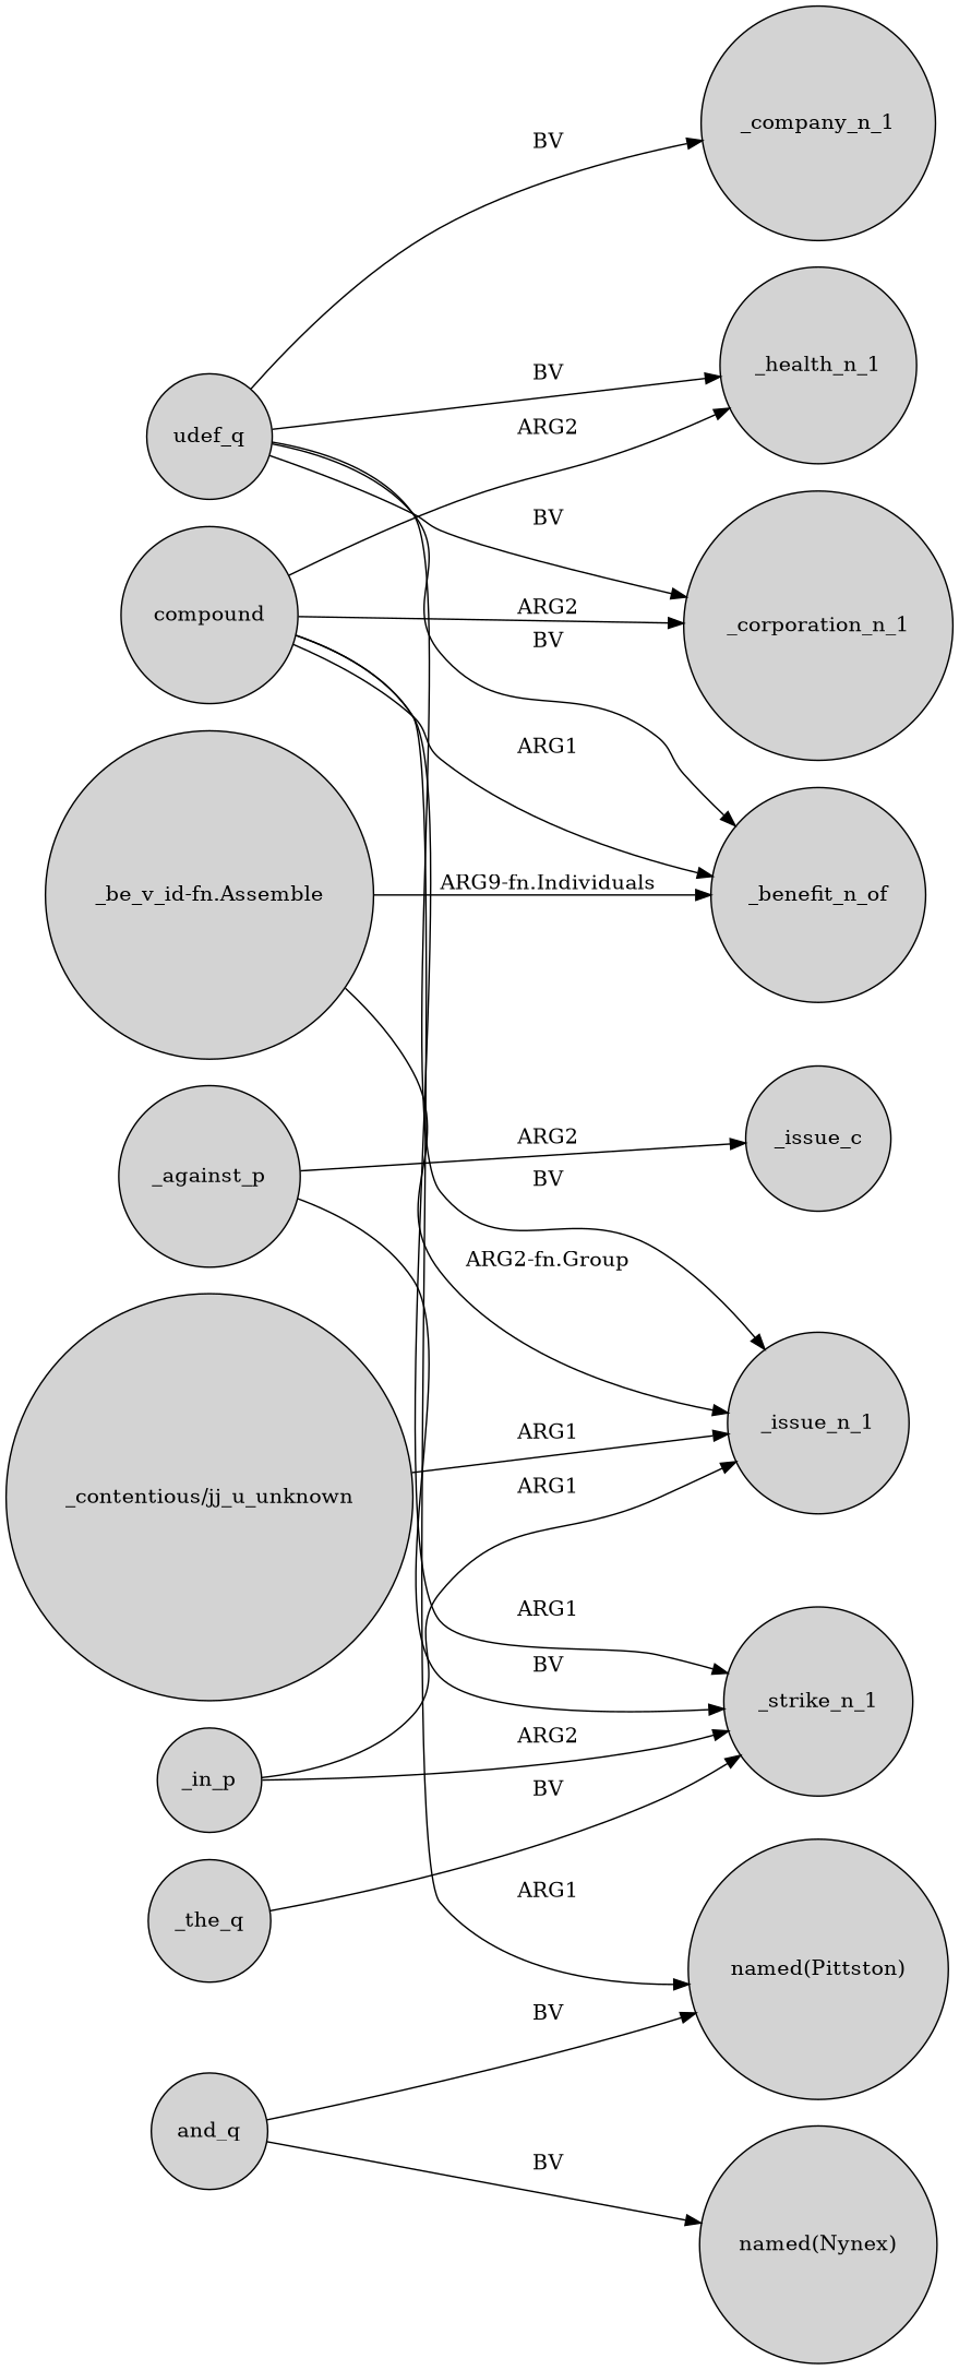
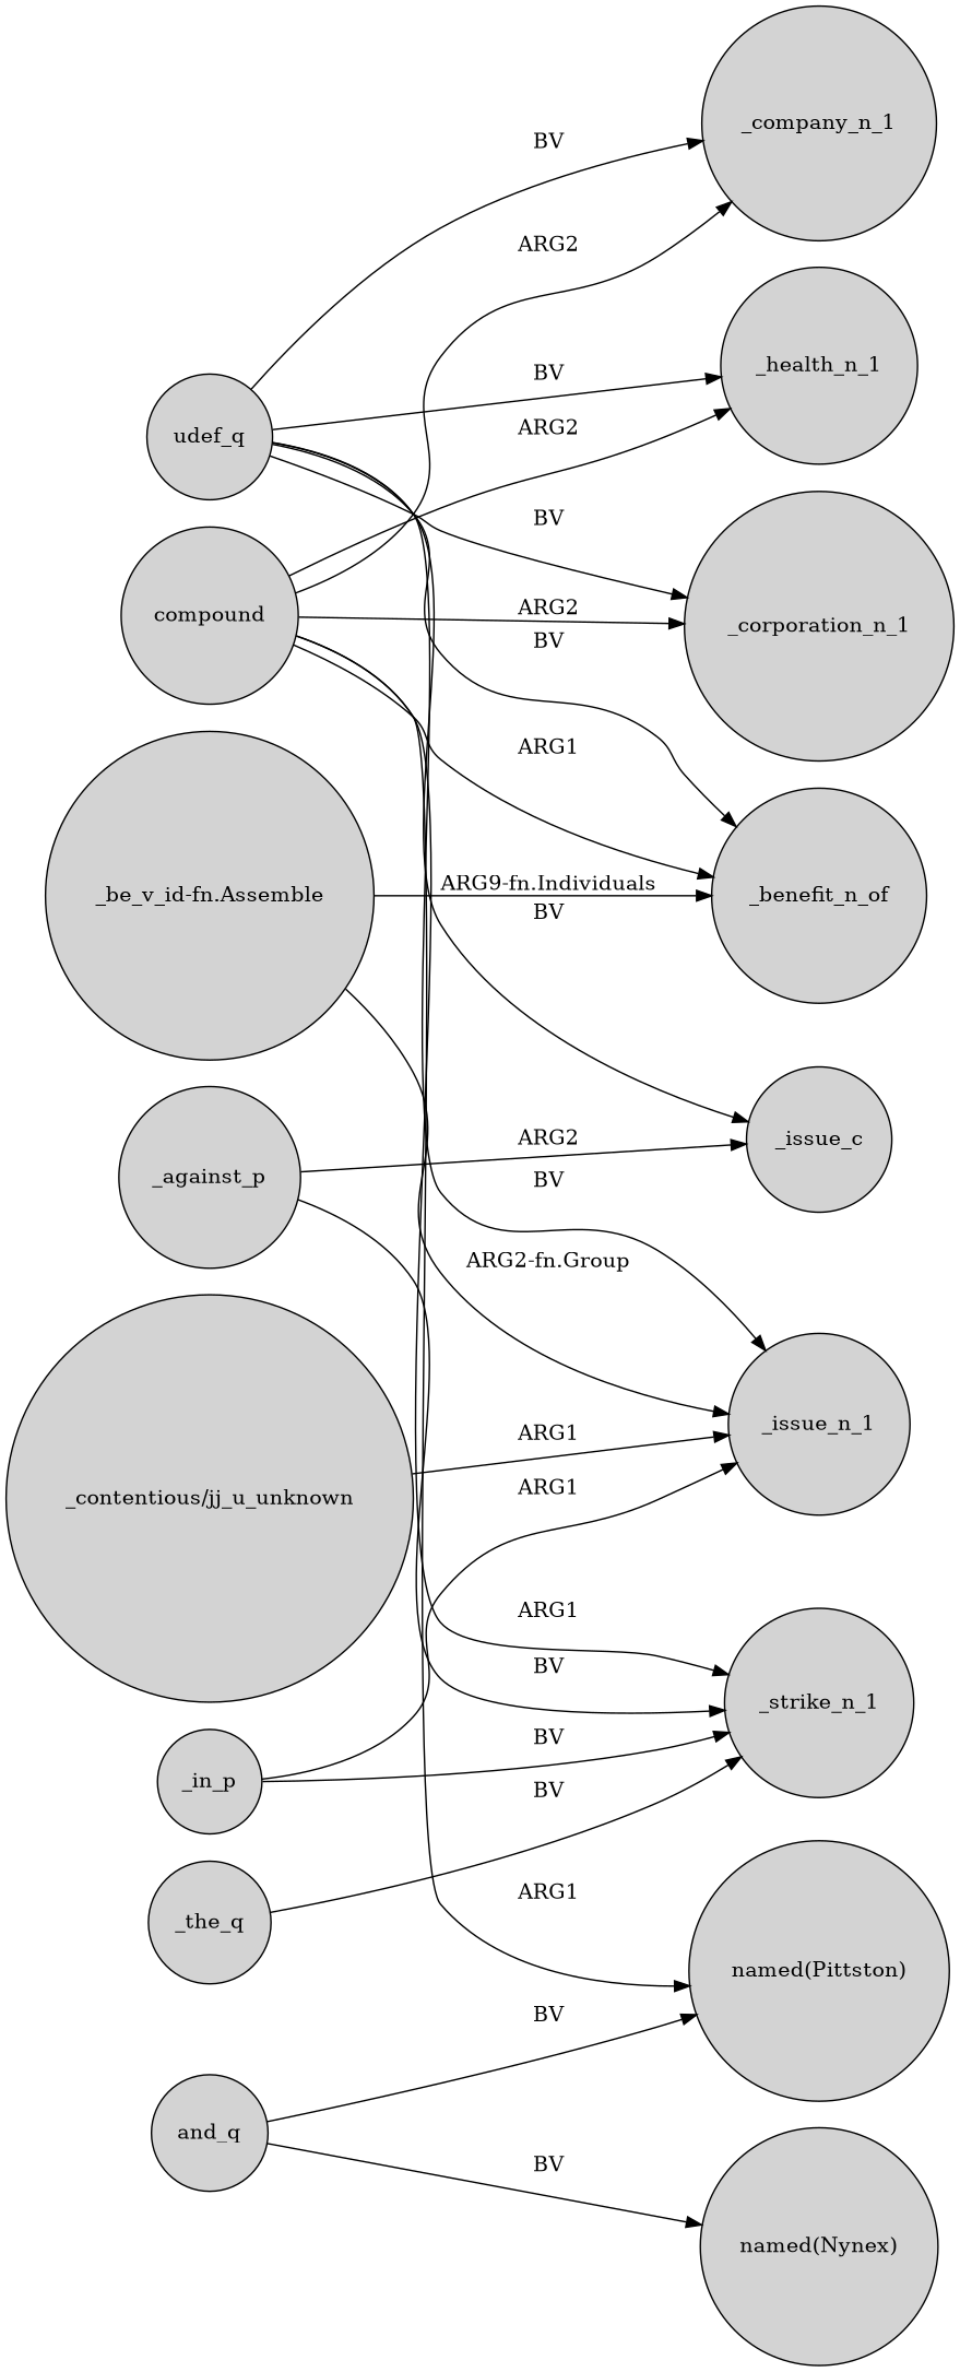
  digraph {
    rankdir=LR
    node [shape=circle style=filled]
    udef_q
    _health_n_1
    _issue_n_1
    n4 [label=_issue_c]
    _company_n_1
    _benefit_n_of
    _corporation_n_1
    "_be_v_id-fn.Assemble"
    _the_q
    _strike_n_1
    compound
    "named(Pittston)"
    _against_p
    "_contentious/jj_u_unknown"
    _in_p
    n16 [label=and_q]
    "named(Nynex)"
    udef_q -> _health_n_1 [label=BV]
    udef_q -> _issue_n_1 [label=BV]
+   udef_q -> n4 [label=BV]
    udef_q -> _company_n_1 [label=BV]
    udef_q -> _benefit_n_of [label=BV]
    udef_q -> _corporation_n_1 [label=BV]
    "_be_v_id-fn.Assemble" -> _issue_n_1 [label="ARG2-fn.Group"]
    "_be_v_id-fn.Assemble" -> _benefit_n_of [label="ARG9-fn.Individuals"]
    _the_q -> _strike_n_1 [label=BV]
    compound -> _health_n_1 [label=ARG2]
+   compound -> _company_n_1 [label=ARG2]
    compound -> _benefit_n_of [label=ARG1]
    compound -> _corporation_n_1 [label=ARG2]
    compound -> _strike_n_1 [label=ARG1]
    compound -> "named(Pittston)" [label=ARG1]
    _against_p -> n4 [label=ARG2]
    _against_p -> _strike_n_1 [label=BV]
    "_contentious/jj_u_unknown" -> _issue_n_1 [label=ARG1]
    _in_p -> _issue_n_1 [label=ARG1]
-   _in_p -> _strike_n_1 [label=ARG2]
+   _in_p -> _strike_n_1 [label=BV]
    n16 -> "named(Pittston)" [label=BV]
    n16 -> "named(Nynex)" [label=BV]
  }
